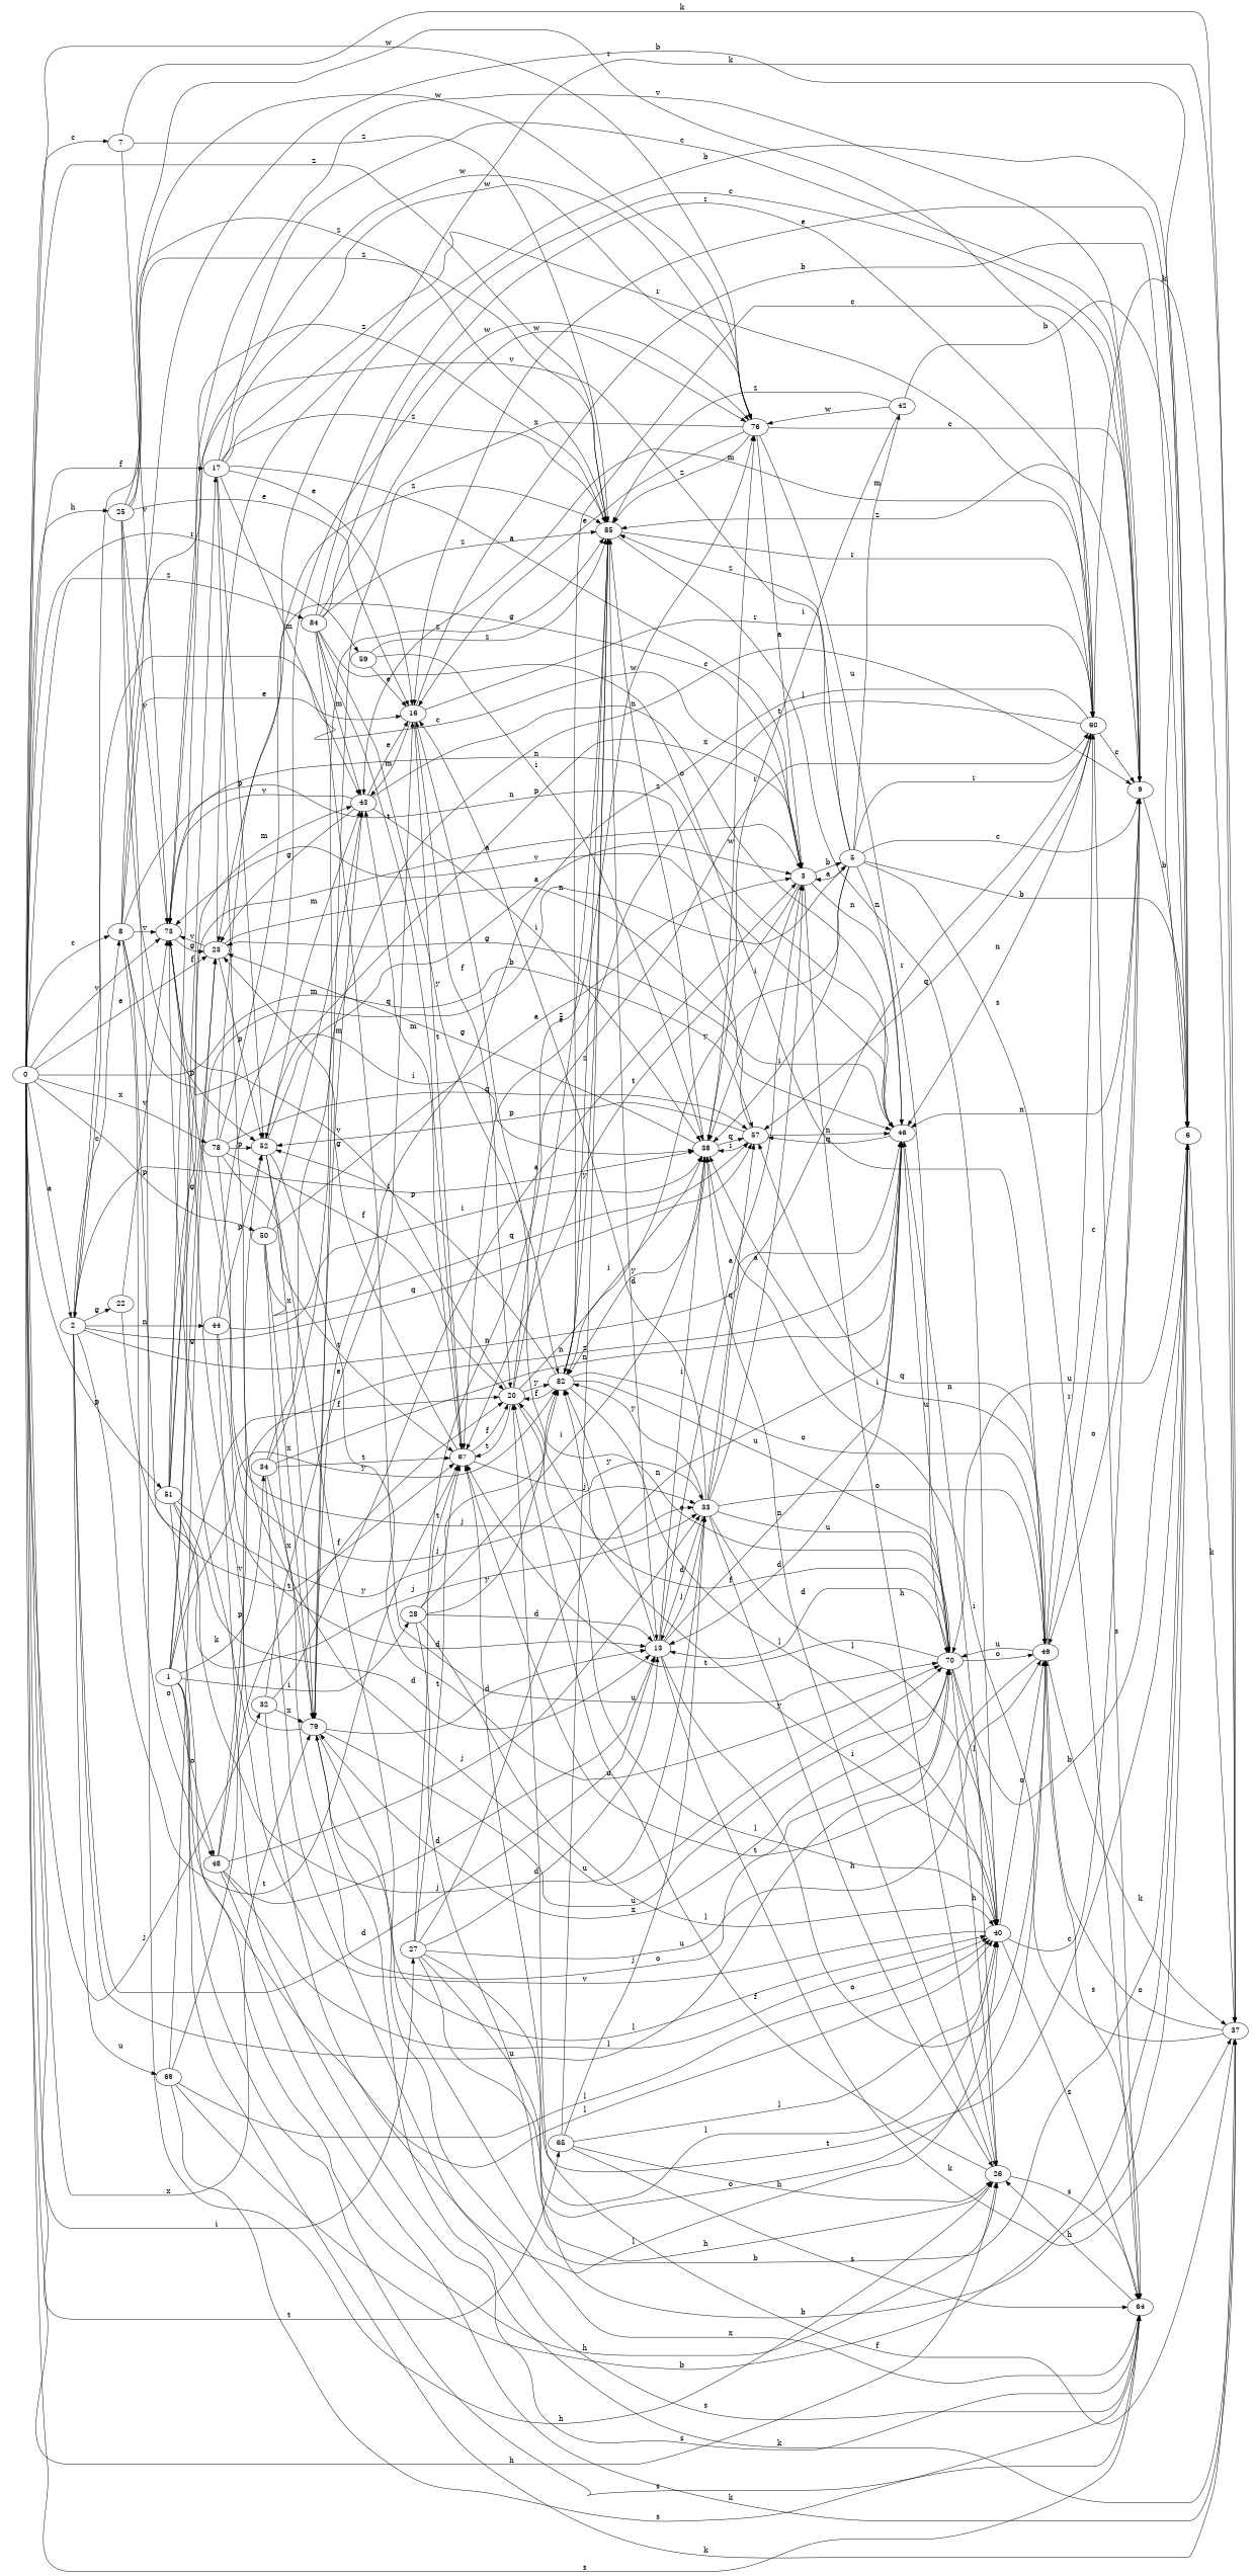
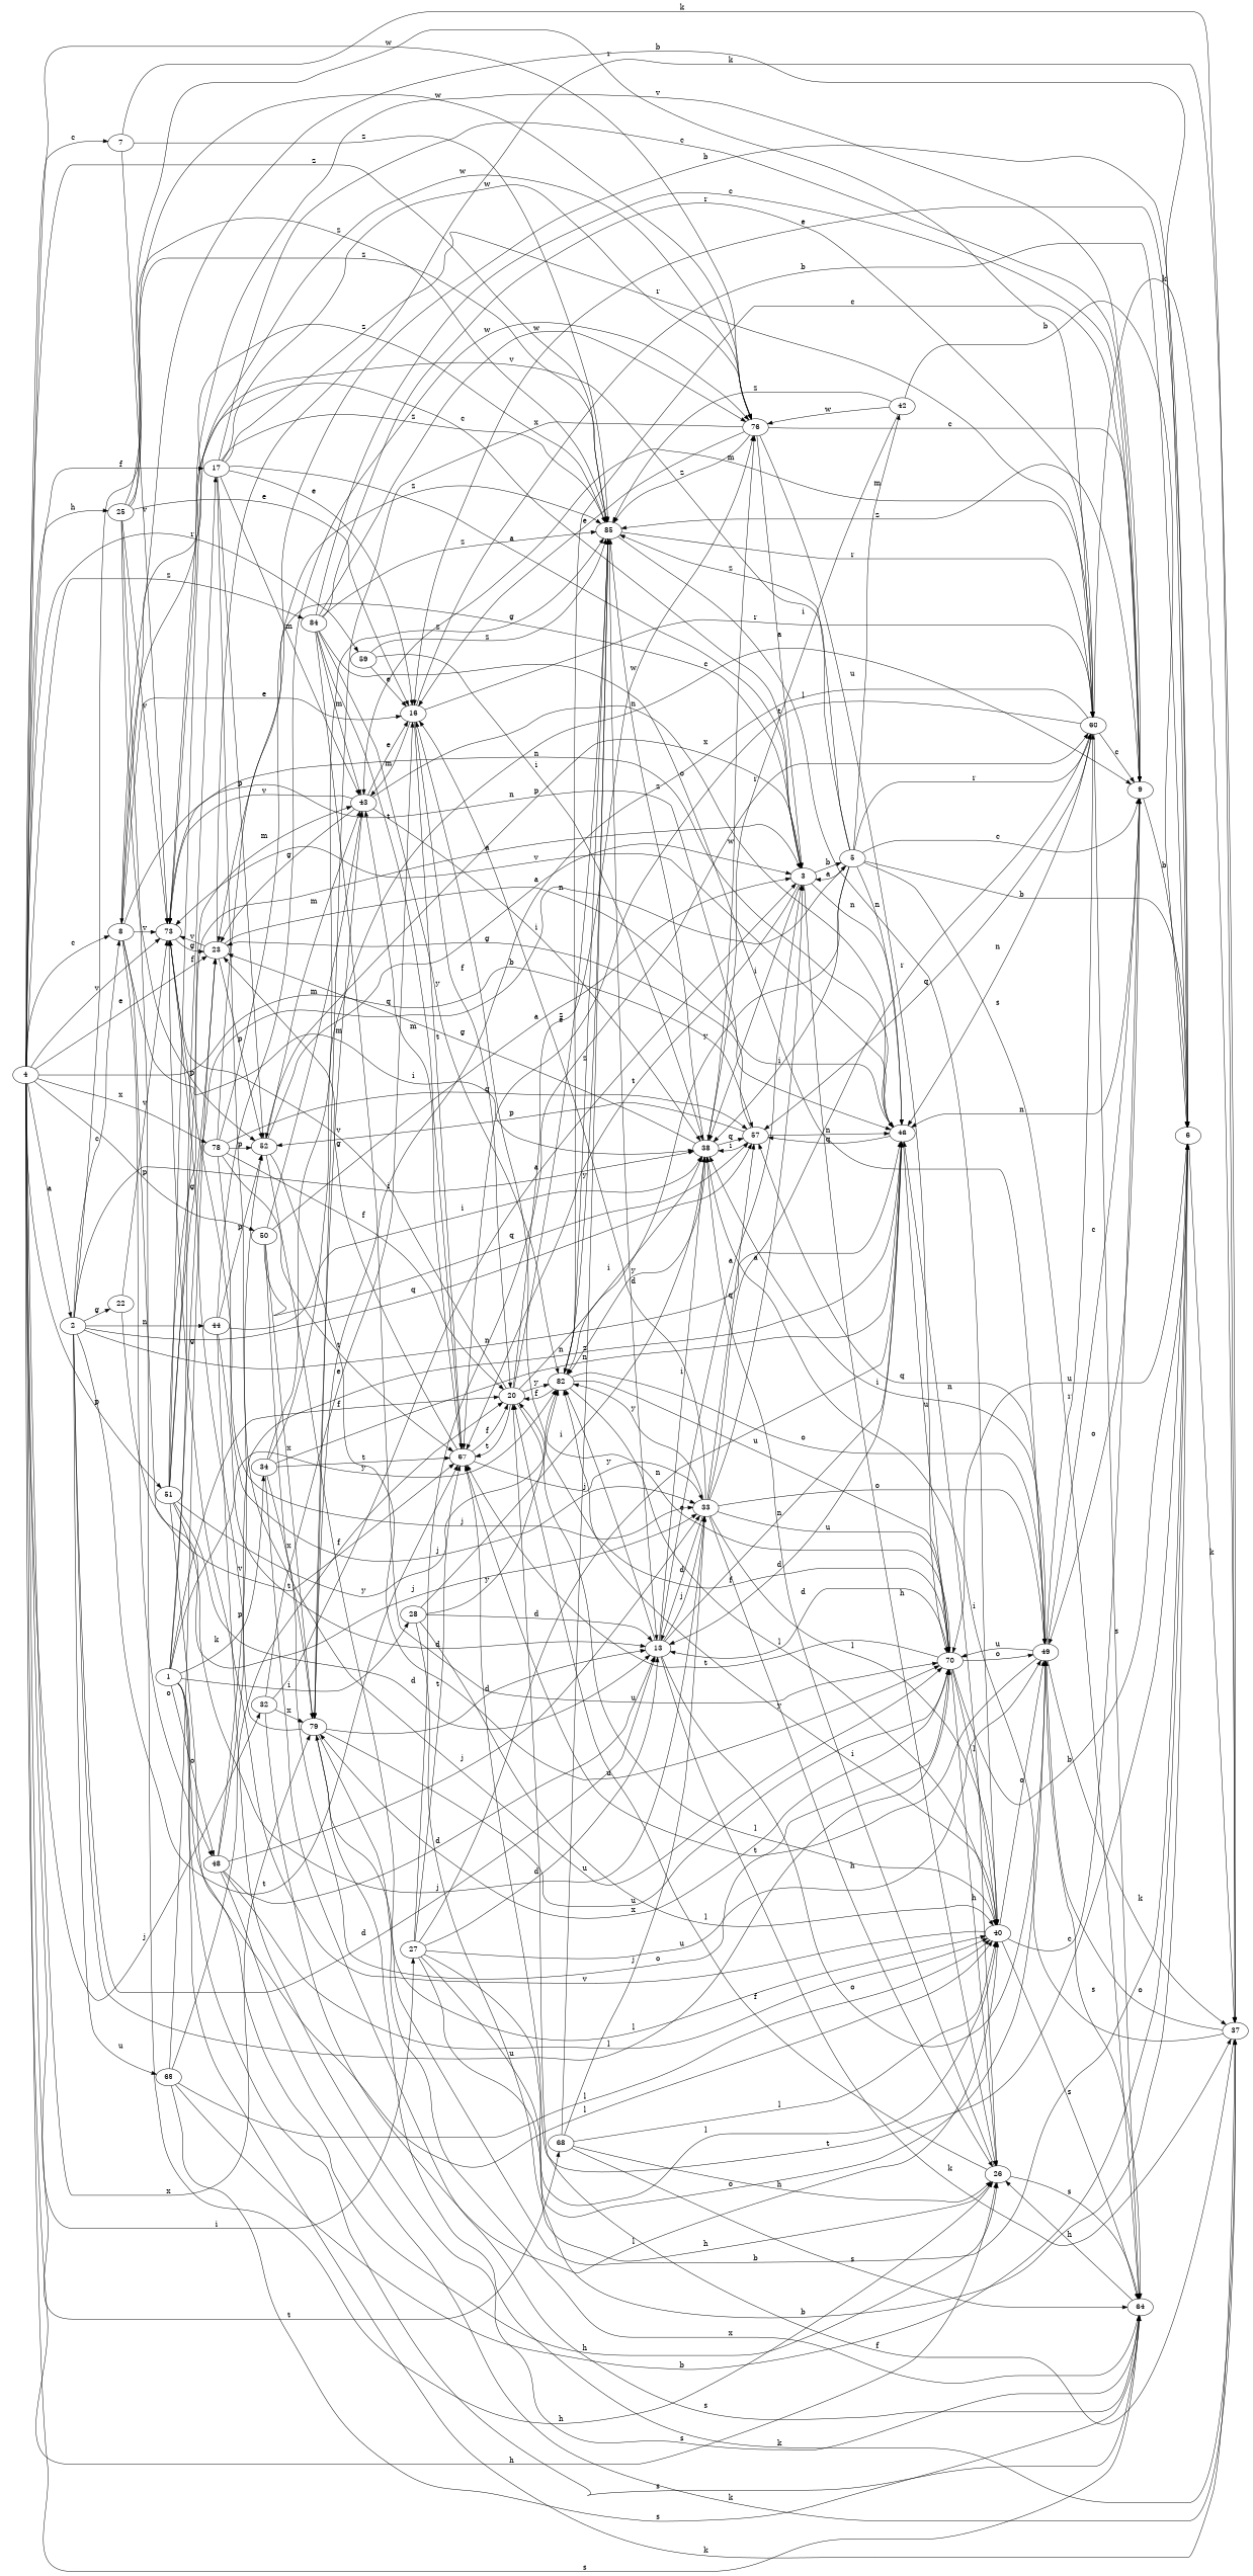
  strict digraph {
    rankdir=LR
-   0
+   0 [label=4]
    2
    7
    8
    17
    25
    26
    27
    32
    50
    51
    57
    59
    64
-   65
+   65 [label=68]
    73
    76
    78
    79
    84
    85
    23
    13
    22
    n25 [label=38]
    44
    46
    67
    69
    70
    37
    16
    48
    33
    6
    20
    60
    43
    3
    52
    9
    40
    49
    82
    1
    5
    28
    34
    42
    0 -> 2 [label=a]
    0 -> 7 [label=c]
    0 -> 8 [label=c]
    0 -> 17 [label=f]
    0 -> 25 [label=h]
    0 -> 26 [label=h]
    0 -> 27 [label=i]
    0 -> 32 [label=j]
    0 -> 50 [label=p]
    0 -> 51 [label=p]
    0 -> 57 [label=q]
    0 -> 59 [label=r]
    0 -> 64 [label=s]
    0 -> 65 [label=t]
    0 -> 73 [label=v]
    0 -> 76 [label=w]
    0 -> 78 [label=x]
    0 -> 79 [label=x]
    0 -> 84 [label=z]
    0 -> 85 [label=z]
    0 -> 23 [label=e]
    2 -> 8 [label=c]
    2 -> 57 [label=q]
    2 -> 85 [label=z]
    2 -> 13 [label=d]
    2 -> 22 [label=g]
    2 -> n25 [label=i]
    2 -> 44 [label=n]
    2 -> 46 [label=n]
    2 -> 67 [label=t]
    2 -> 69 [label=u]
    2 -> 70 [label=u]
    7 -> 73 [label=v]
    7 -> 85 [label=z]
    7 -> 37 [label=k]
    8 -> 73 [label=v]
    8 -> 85 [label=z]
    8 -> n25 [label=i]
    8 -> 46 [label=n]
    8 -> 16 [label=e]
    8 -> 48 [label=o]
    8 -> 33 [label=j]
    8 -> 6 [label=b]
    17 -> 76 [label=w]
    17 -> 85 [label=z]
    17 -> 70 [label=u]
    17 -> 16 [label=e]
    17 -> 60 [label=r]
    17 -> 43 [label=m]
    17 -> 3 [label=a]
    17 -> 52 [label=p]
    17 -> 9 [label=c]
    25 -> 26 [label=h]
    25 -> 73 [label=v]
    25 -> 76 [label=w]
    25 -> 85 [label=z]
    25 -> 16 [label=e]
    25 -> 60 [label=r]
    25 -> 52 [label=p]
    26 -> 64 [label=s]
    26 -> n25 [label=i]
    26 -> 46 [label=n]
    26 -> 20 [label=f]
    27 -> 26 [label=h]
    27 -> 13 [label=d]
    27 -> 46 [label=n]
    27 -> 67 [label=t]
    27 -> 70 [label=u]
    27 -> 60 [label=r]
    27 -> 40 [label=l]
    27 -> 49 [label=o]
    32 -> 79 [label=x]
    32 -> 16 [label=e]
    32 -> 3 [label=a]
    32 -> 40 [label=l]
    50 -> 57 [label=q]
    50 -> 79 [label=x]
    50 -> 43 [label=m]
    50 -> 3 [label=a]
    50 -> 49 [label=o]
    51 -> 26 [label=h]
    51 -> 76 [label=w]
    51 -> 23 [label=g]
    51 -> 13 [label=d]
    51 -> 33 [label=j]
    51 -> 43 [label=m]
    51 -> 3 [label=a]
    51 -> 82 [label=y]
    57 -> 23 [label=g]
    57 -> n25 [label=i]
    57 -> 46 [label=n]
    57 -> 52 [label=p]
    59 -> 85 [label=z]
    59 -> n25 [label=i]
    59 -> 16 [label=e]
    64 -> 26 [label=h]
    64 -> 79 [label=x]
    65 -> 26 [label=h]
    65 -> 64 [label=s]
    65 -> 85 [label=z]
    65 -> 33 [label=j]
    65 -> 40 [label=l]
    73 -> 23 [label=g]
    73 -> 46 [label=n]
    73 -> 33 [label=j]
    76 -> 79 [label=x]
    76 -> 85 [label=z]
    76 -> 70 [label=u]
    76 -> 16 [label=e]
    76 -> 3 [label=a]
    76 -> 9 [label=c]
    78 -> 57 [label=q]
    78 -> 85 [label=z]
    78 -> 67 [label=t]
    78 -> 33 [label=j]
    78 -> 6 [label=b]
    78 -> 20 [label=f]
    78 -> 52 [label=p]
    79 -> 73 [label=v]
    79 -> 13 [label=d]
    79 -> 70 [label=u]
    79 -> 37 [label=k]
    79 -> 6 [label=b]
    79 -> 43 [label=m]
    84 -> 76 [label=w]
    84 -> 85 [label=z]
    84 -> 67 [label=t]
    84 -> 70 [label=u]
    84 -> 60 [label=r]
    84 -> 43 [label=m]
    84 -> 9 [label=c]
    84 -> 49 [label=o]
    84 -> 82 [label=y]
    85 -> 13 [label=d]
    85 -> 60 [label=r]
    85 -> 40 [label=l]
    85 -> 82 [label=y]
    23 -> 73 [label=v]
    23 -> 46 [label=n]
    23 -> 37 [label=k]
    23 -> 52 [label=p]
    13 -> n25 [label=i]
    13 -> 46 [label=n]
    13 -> 37 [label=k]
    13 -> 33 [label=j]
    13 -> 3 [label=a]
    13 -> 49 [label=o]
    13 -> 82 [label=y]
    22 -> 73 [label=v]
    22 -> 67 [label=t]
    n25 -> 57 [label=q]
    n25 -> 76 [label=w]
    n25 -> 85 [label=z]
    n25 -> 23 [label=g]
    n25 -> 82 [label=y]
    44 -> 64 [label=s]
    44 -> 76 [label=w]
    44 -> 13 [label=d]
    44 -> n25 [label=i]
    44 -> 52 [label=p]
    46 -> 57 [label=q]
    46 -> 73 [label=v]
    46 -> 13 [label=d]
    46 -> 70 [label=u]
    67 -> 23 [label=g]
    67 -> 33 [label=j]
    67 -> 20 [label=f]
    67 -> 43 [label=m]
    69 -> 64 [label=s]
    69 -> 23 [label=g]
    69 -> 6 [label=b]
    69 -> 20 [label=f]
    69 -> 40 [label=l]
    70 -> 26 [label=h]
    70 -> 79 [label=x]
    70 -> 13 [label=d]
    70 -> 67 [label=t]
    70 -> 16 [label=e]
    70 -> 6 [label=b]
    70 -> 20 [label=f]
    70 -> 40 [label=l]
    70 -> 49 [label=o]
    37 -> n25 [label=i]
    37 -> 20 [label=f]
    37 -> 49 [label=o]
    16 -> 67 [label=t]
    16 -> 6 [label=b]
    16 -> 20 [label=f]
    16 -> 60 [label=r]
    16 -> 43 [label=m]
    48 -> 13 [label=d]
    48 -> 46 [label=n]
    48 -> 37 [label=k]
    48 -> 33 [label=j]
    48 -> 52 [label=p]
    48 -> 40 [label=l]
    33 -> 26 [label=h]
    33 -> 57 [label=q]
    33 -> 13 [label=d]
    33 -> 70 [label=u]
    33 -> 16 [label=e]
    33 -> 60 [label=r]
    33 -> 3 [label=a]
    33 -> 40 [label=l]
    33 -> 49 [label=o]
    33 -> 82 [label=y]
    6 -> 67 [label=t]
    6 -> 70 [label=u]
    6 -> 37 [label=k]
    6 -> 16 [label=e]
    20 -> 73 [label=v]
    20 -> 76 [label=w]
    20 -> 85 [label=z]
    20 -> n25 [label=i]
    20 -> 67 [label=t]
    20 -> 40 [label=l]
    20 -> 82 [label=y]
    60 -> 57 [label=q]
    60 -> 64 [label=s]
    60 -> 79 [label=x]
    60 -> 46 [label=n]
    60 -> 67 [label=t]
    60 -> 37 [label=k]
    60 -> 43 [label=m]
    60 -> 9 [label=c]
    43 -> 73 [label=v]
    43 -> 23 [label=g]
    43 -> n25 [label=i]
    43 -> 46 [label=n]
    43 -> 16 [label=e]
-   3 -> 2 [label=c]
+   3 -> 8 [label=c]
    3 -> 26 [label=h]
    3 -> 23 [label=g]
    3 -> n25 [label=i]
    3 -> 46 [label=n]
    3 -> 67 [label=t]
    3 -> 52 [label=p]
    3 -> 5 [label=b]
-   52 -> 79 [label=x]
    52 -> 70 [label=u]
    52 -> 43 [label=m]
    52 -> 3 [label=a]
    52 -> 40 [label=l]
    9 -> 73 [label=v]
    9 -> 85 [label=z]
    9 -> 46 [label=n]
    9 -> 6 [label=b]
    9 -> 49 [label=o]
    40 -> 64 [label=s]
    40 -> 73 [label=v]
    40 -> 9 [label=c]
    40 -> 49 [label=o]
    40 -> 82 [label=y]
    49 -> 57 [label=q]
    49 -> 64 [label=s]
    49 -> n25 [label=i]
    49 -> 67 [label=t]
    49 -> 70 [label=u]
    49 -> 37 [label=k]
    49 -> 60 [label=r]
    49 -> 9 [label=c]
    82 -> 85 [label=z]
    82 -> 70 [label=u]
    82 -> 20 [label=f]
-   82 -> 52 [label=p]
    82 -> 9 [label=c]
    82 -> 40 [label=l]
    82 -> 49 [label=o]
    1 -> 17 [label=f]
    1 -> 64 [label=s]
    1 -> 37 [label=k]
    1 -> 48 [label=o]
    1 -> 20 [label=f]
    1 -> 40 [label=l]
    1 -> 82 [label=y]
    1 -> 5 [label=b]
    1 -> 28 [label=i]
    1 -> 34 [label=k]
    5 -> 64 [label=s]
    5 -> 73 [label=v]
    5 -> 85 [label=z]
    5 -> n25 [label=i]
    5 -> 46 [label=n]
    5 -> 6 [label=b]
    5 -> 60 [label=r]
    5 -> 3 [label=a]
    5 -> 9 [label=c]
    5 -> 82 [label=y]
    5 -> 42 [label=m]
    28 -> 13 [label=d]
    28 -> n25 [label=i]
-   28 -> 67 [label=t]
    28 -> 6 [label=b]
    28 -> 40 [label=l]
    28 -> 82 [label=y]
    34 -> 64 [label=s]
    34 -> 79 [label=x]
    34 -> 85 [label=z]
    34 -> 46 [label=n]
    34 -> 67 [label=t]
    34 -> 9 [label=c]
    42 -> 76 [label=w]
    42 -> 85 [label=z]
    42 -> n25 [label=i]
    42 -> 6 [label=b]
  }
